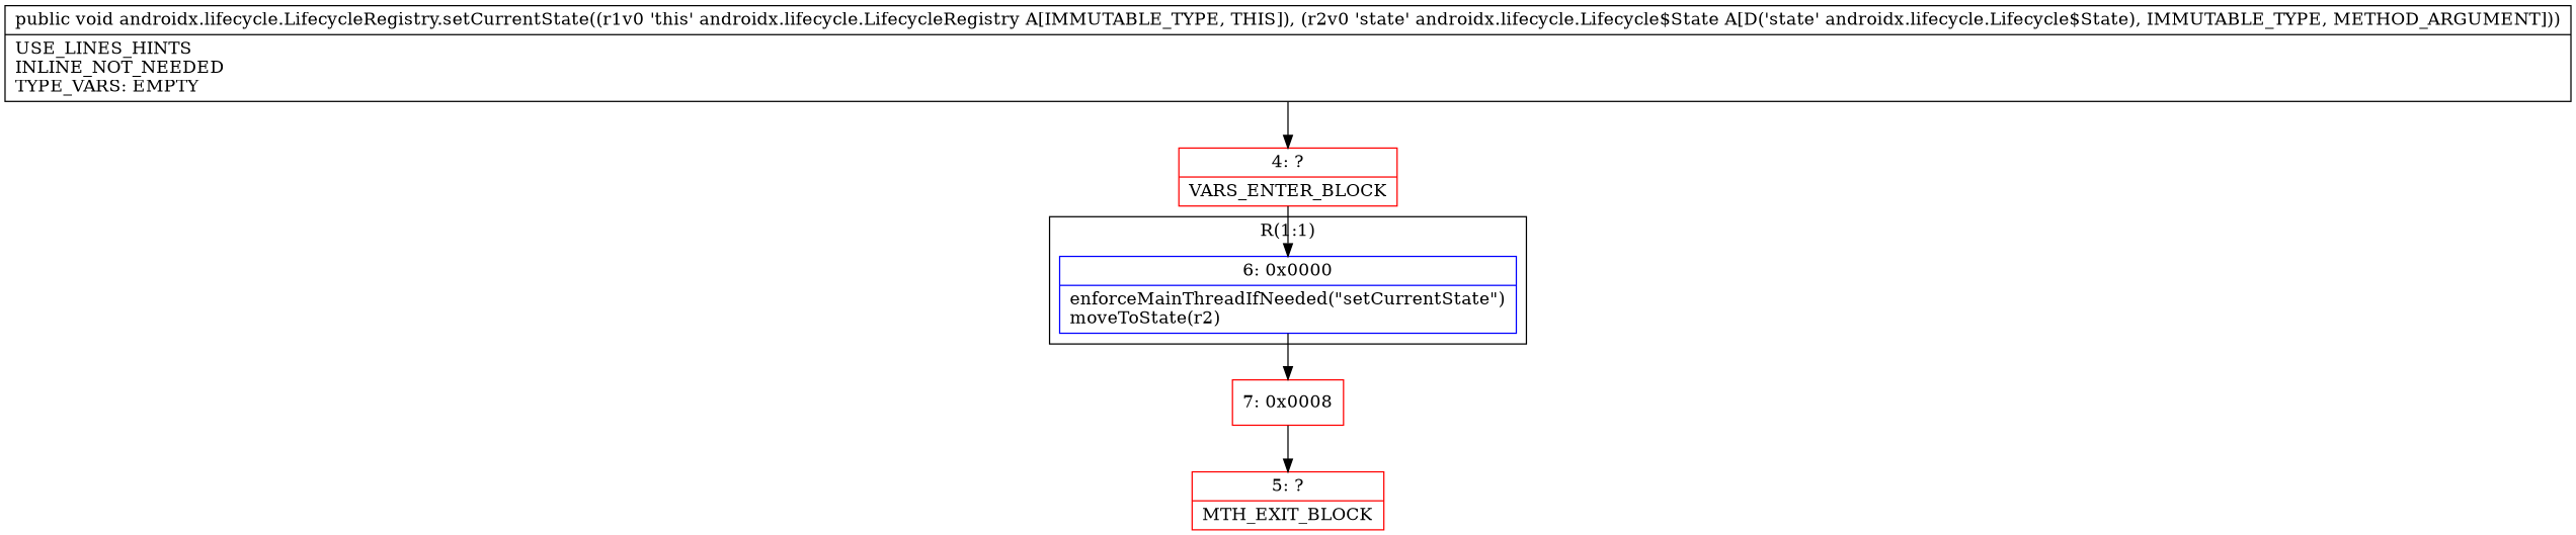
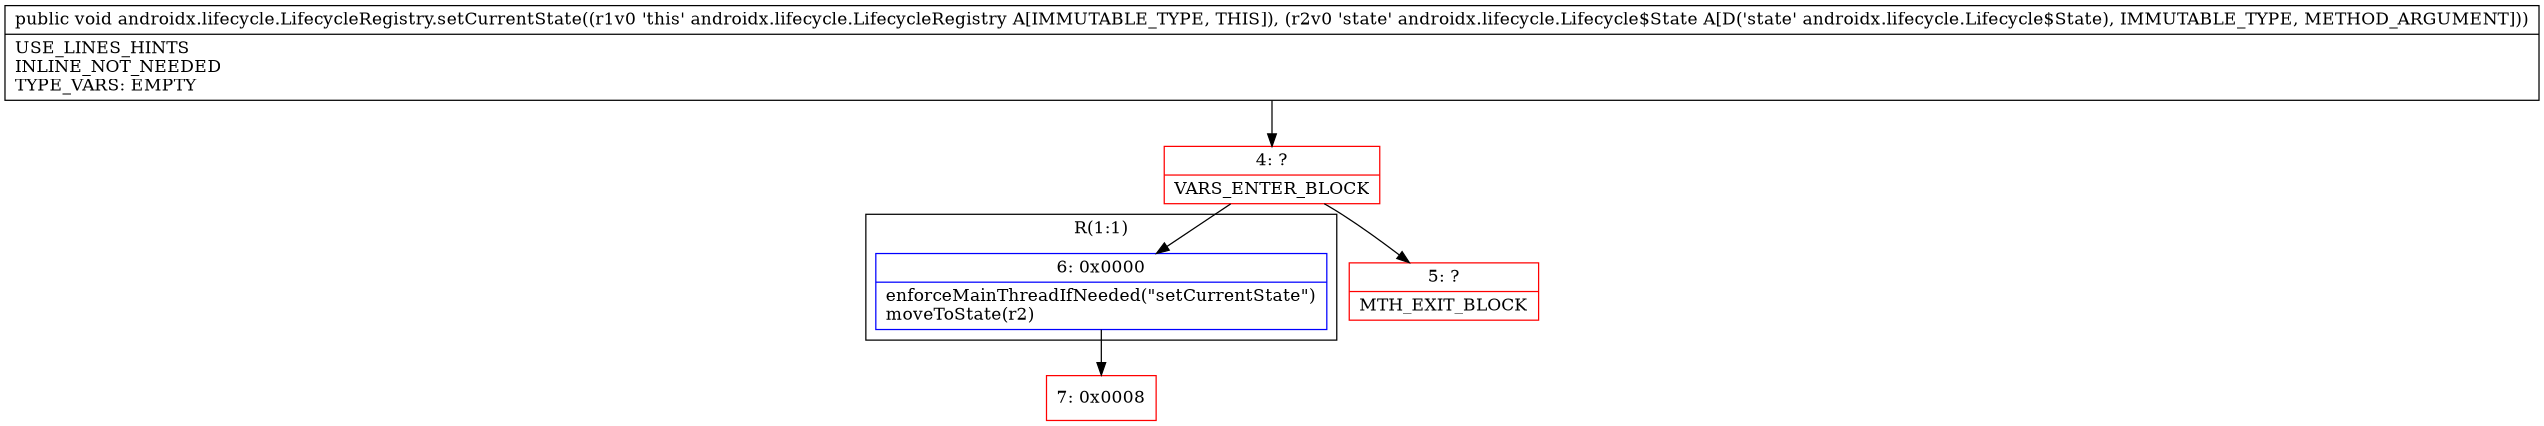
  digraph {
    node [color=red shape=record]
    n1 [color=blue label="{6\:\ 0x0000|enforceMainThreadIfNeeded(\"setCurrentState\")\lmoveToState(r2)\l}"]
    n2 [label="{7\:\ 0x0008}"]
    n3 [label="{5\:\ ?|MTH_EXIT_BLOCK\l}"]
    n4 [label="{4\:\ ?|VARS_ENTER_BLOCK\l}"]
    n5 [label="{public void androidx.lifecycle.LifecycleRegistry.setCurrentState((r1v0 'this' androidx.lifecycle.LifecycleRegistry A[IMMUTABLE_TYPE, THIS]), (r2v0 'state' androidx.lifecycle.Lifecycle$State A[D('state' androidx.lifecycle.Lifecycle$State), IMMUTABLE_TYPE, METHOD_ARGUMENT]))  | USE_LINES_HINTS\lINLINE_NOT_NEEDED\lTYPE_VARS: EMPTY\l}" color=""]
    subgraph cluster_1 {
      label="R(1:1)"
      n1
    }
    n1 -> n2
-   n2 -> n3
+   n4 -> n3
    n4 -> n1
    n5 -> n4
  }
